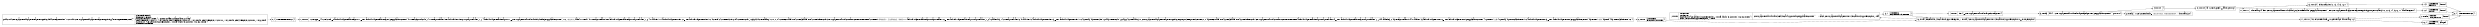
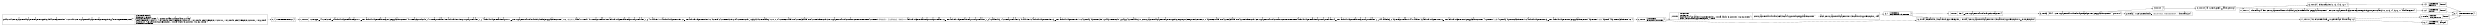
  digraph {
    rankdir=LR
    node [shape=record]
    n1 [label="{0\:\ ?|MTH_ENTER_BLOCK\l|l}"]
    n2 [label="{1\:\ 0x0000|lr12.mType = 4lr12.mSmsId = 0landroid.widget.RelativeLayout r7 = new android.widget.RelativeLayout(getApplicationContext())lr7.setBackgroundColor(\-1)lr7.setLayoutParams(new android.view.ViewGroup.LayoutParams(\-1, \-1))landroid.widget.RelativeLayout r11 = com.uc.paymentsdk.util.Utils.initSubTitle(getApplicationContext(), r12, \"短信支付\", false)lr11.setId(1)lr11.setLayoutParams(new android.widget.RelativeLayout.LayoutParams(\-1, \-2))lr7.addView(r11)landroid.widget.TextView r2 = new android.widget.TextView(r12)lr2.setId(2)lr2.setTextSize(18.0f)lr2.setTextColor(\-12303292)lr2.setPadding(10, 10, 0, 0)lr2.setFocusable(true)lr2.setClickable(true)lr2.setLinkTextColor(com.uc.paymentsdk.util.Constants.COLOR_LINK_TEXT)lr2.setText(\"尊敬的用户，正在获取信息，请稍后......\")landroid.widget.RelativeLayout$LayoutParams r8 = new android.widget.RelativeLayout.LayoutParams(\-1, \-2)lr8.addRule(3, 1)lr2.setLayoutParams(r8)lr7.addView(r2)landroid.widget.TextView r3 = new android.widget.TextView(r12)lr3.setId(3)lr3.setTextSize(16.0f)lr3.setTextColor(\-7829368)lr3.setPadding(10, com.uc.paymentsdk.payment.PaymentsActivity.DIALOG_USERNAME_IS_EMPTY, 0, 0)lr3.setFocusable(true)lr3.setClickable(true)lr3.setLinkTextColor(com.uc.paymentsdk.util.Constants.COLOR_LINK_TEXT)landroid.widget.RelativeLayout$LayoutParams r9 = new android.widget.RelativeLayout.LayoutParams(\-1, \-2)lr9.addRule(3, 2)lr3.setLayoutParams(r9)lr7.addView(r3)landroid.widget.Button r6 = new android.widget.Button(getApplicationContext())lr6.setText(\"点播\")lr6.setId(3)lr6.setOnClickListener(r12)landroid.widget.Button r5 = new android.widget.Button(getApplicationContext())lr5.setText(\"取消\")lr5.setId(4)lr5.setOnClickListener(r12)l}"]
    n3 [label="{2\:\ 0x00e0|SYNTHETIC\lEXC_TOP_SPLITTER\l|l}"]
    n4 [label="{3\:\ 0x00e0|TRY_ENTER\lTRY_LEAVE\lTryCatch #0 \{SimCardNotSupportException \-\> 0x00ff, blocks: (B:3:0x00e0), top: B:2:0x00e0 \}\lCatch: SimCardNotSupportException \-\> 0x00ff\l|lcom.uc.paymentsdk.util.Utils.CheckSimCardSupprotInfo(getApplicationContext())     \/\/ Catch: com.uc.paymentsdk.payment.sms.SimCardNotSupportException \-\> Lffl}"]
    n5 [label="{16\:\ 0x00ff|ExcHandler: SimCardNotSupportException \-\> 0x00ff\l|lcom.uc.paymentsdk.payment.sms.SimCardNotSupportException r0 = move\-exceptionl}"]
    n6 [label="{15\:\ ?|SYNTHETIC\lEXC_BOTTOM_SPLITTER\l|l}"]
    n7 [label="{17\:\ 0x0100|lr12.mSmsResultInfo = r0.getMessage()lshowDialog(16)l}"]
    n8 [label="{4\:\ 0x00e7|lint r4 = com.uc.paymentsdk.util.Utils.getSmsPayment()l}"]
    n9 [label="{5\:\ 0x00f3|lif (r4 \> com.uc.paymentsdk.util.PrefUtil.getPayedAmount(getApplicationContext())) goto L10l}"]
    n10 [label="{6\:\ 0x00f5|lr12.mSmsResultInfo = \"您已支付完成，将返回您的游戏中。\"lshowDialog(20)l}"]
    n11 [label="{9\:\ 0x010d|l}"]
    n12 [label="{10\:\ 0x010f|lif (r12.mIsSynced != false) goto L13l}"]
    n13 [label="{7\:\ 0x00fe|RETURN\lORIG_RETURN\l|lreturnl}"]
    n14 [label="{8\:\ ?|MTH_EXIT_BLOCK\l|l}"]
    n15 [label="{11\:\ 0x0111|lshowDialog(19)lnew com.uc.paymentsdk.network.chain.SyncSmsInfoHandler(getApplicationContext(), new com.uc.paymentsdk.payment.PaymentsActivity.AnonymousClass3(r12, r2, r3, r4, r5, r6, r7)).handleRequest()l}"]
    n16 [label="{13\:\ 0x0129|linitSmsPayView(r2, r3, r4, r5, r6, r7)l}"]
    n17 [label="{12\:\ ?|SYNTHETIC\lCOLOR\l|lreturnl}"]
    n18 [label="{14\:\ ?|SYNTHETIC\lRETURN\l|lreturnl}"]
    n19 [label="{18\:\ ?|SYNTHETIC\lRETURN\l|changed}"]
    n20 [label="{public void com.uc.paymentsdk.payment.PaymentsActivity.buildSmsPaymentView((r12v0 'this' com.uc.paymentsdk.payment.PaymentsActivity A[IMMUTABLE_TYPE, THIS]))  | USE_LINES_HINTS\lTYPE_VARS: EMPTY\lJadxCommentsAttr\{l INFO: l \-\> Access modifiers changed from: private\}\lCROSS_EDGE: B:11:0x0111 \-\> B:7:0x00fe, CROSS_EDGE: B:13:0x0129 \-\> B:7:0x00fe, CROSS_EDGE: B:17:0x0100 \-\> B:7:0x00fe, CROSS_EDGE: B:2:0x00e0 \-\> B:16:0x00ff\lTryCatch #0 \{SimCardNotSupportException \-\> 0x00ff, blocks: (B:3:0x00e0), top: B:2:0x00e0 \}\lINLINE_NOT_NEEDED\l}"]
    n1 -> n2
    n2 -> n3
-   n5 -> n4
+   n3 -> n4
    n3 -> n5
    n4 -> n6 [style=dashed]
    n5 -> n7
    n6 -> n5
    n6 -> n8
    n7 -> n13
    n7 -> n19
    n8 -> n9
    n9 -> n10 [style=dashed]
    n9 -> n11
    n11 -> n12
    n12 -> n15 [style=dashed]
    n12 -> n16
    n13 -> n14
    n15 -> n17
    n16 -> n18
    n17 -> n14
    n18 -> n14
    n19 -> n14
    n20 -> n1
  }
